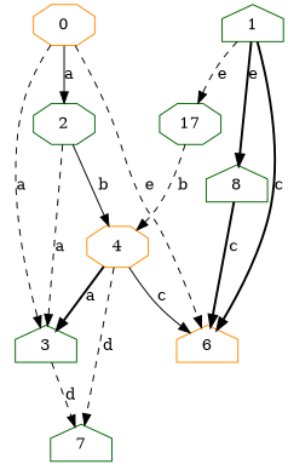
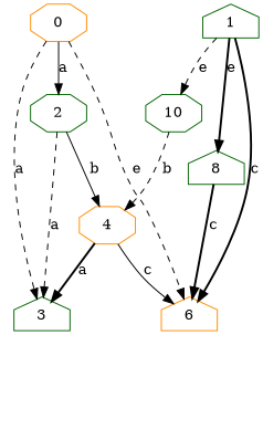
  strict digraph {
    node [color=darkgreen shape=house]
    edge [style=dashed]
    2 [shape=octagon]
    4 [color=darkorange shape=octagon]
    3
-   7
    6 [color=darkorange]
    0 [color=darkorange shape=octagon]
    8
    1
-   10 [shape=octagon label=17]
+   10 [shape=octagon]
    2 -> 4 [label=b style=solid]
    2 -> 3 [label=a]
    4 -> 3 [label=a style=bold]
-   4 -> 7 [label=d]
    4 -> 6 [label=c style=solid]
-   3 -> 7 [label=d]
    0 -> 2 [label=a style=solid]
    0 -> 3 [label=a]
    0 -> 6 [label=e]
    8 -> 6 [label=c style=bold]
    1 -> 6 [label=c style=bold]
    1 -> 8 [label=e style=bold]
    1 -> 10 [label=e]
    10 -> 4 [label=b]
  }
